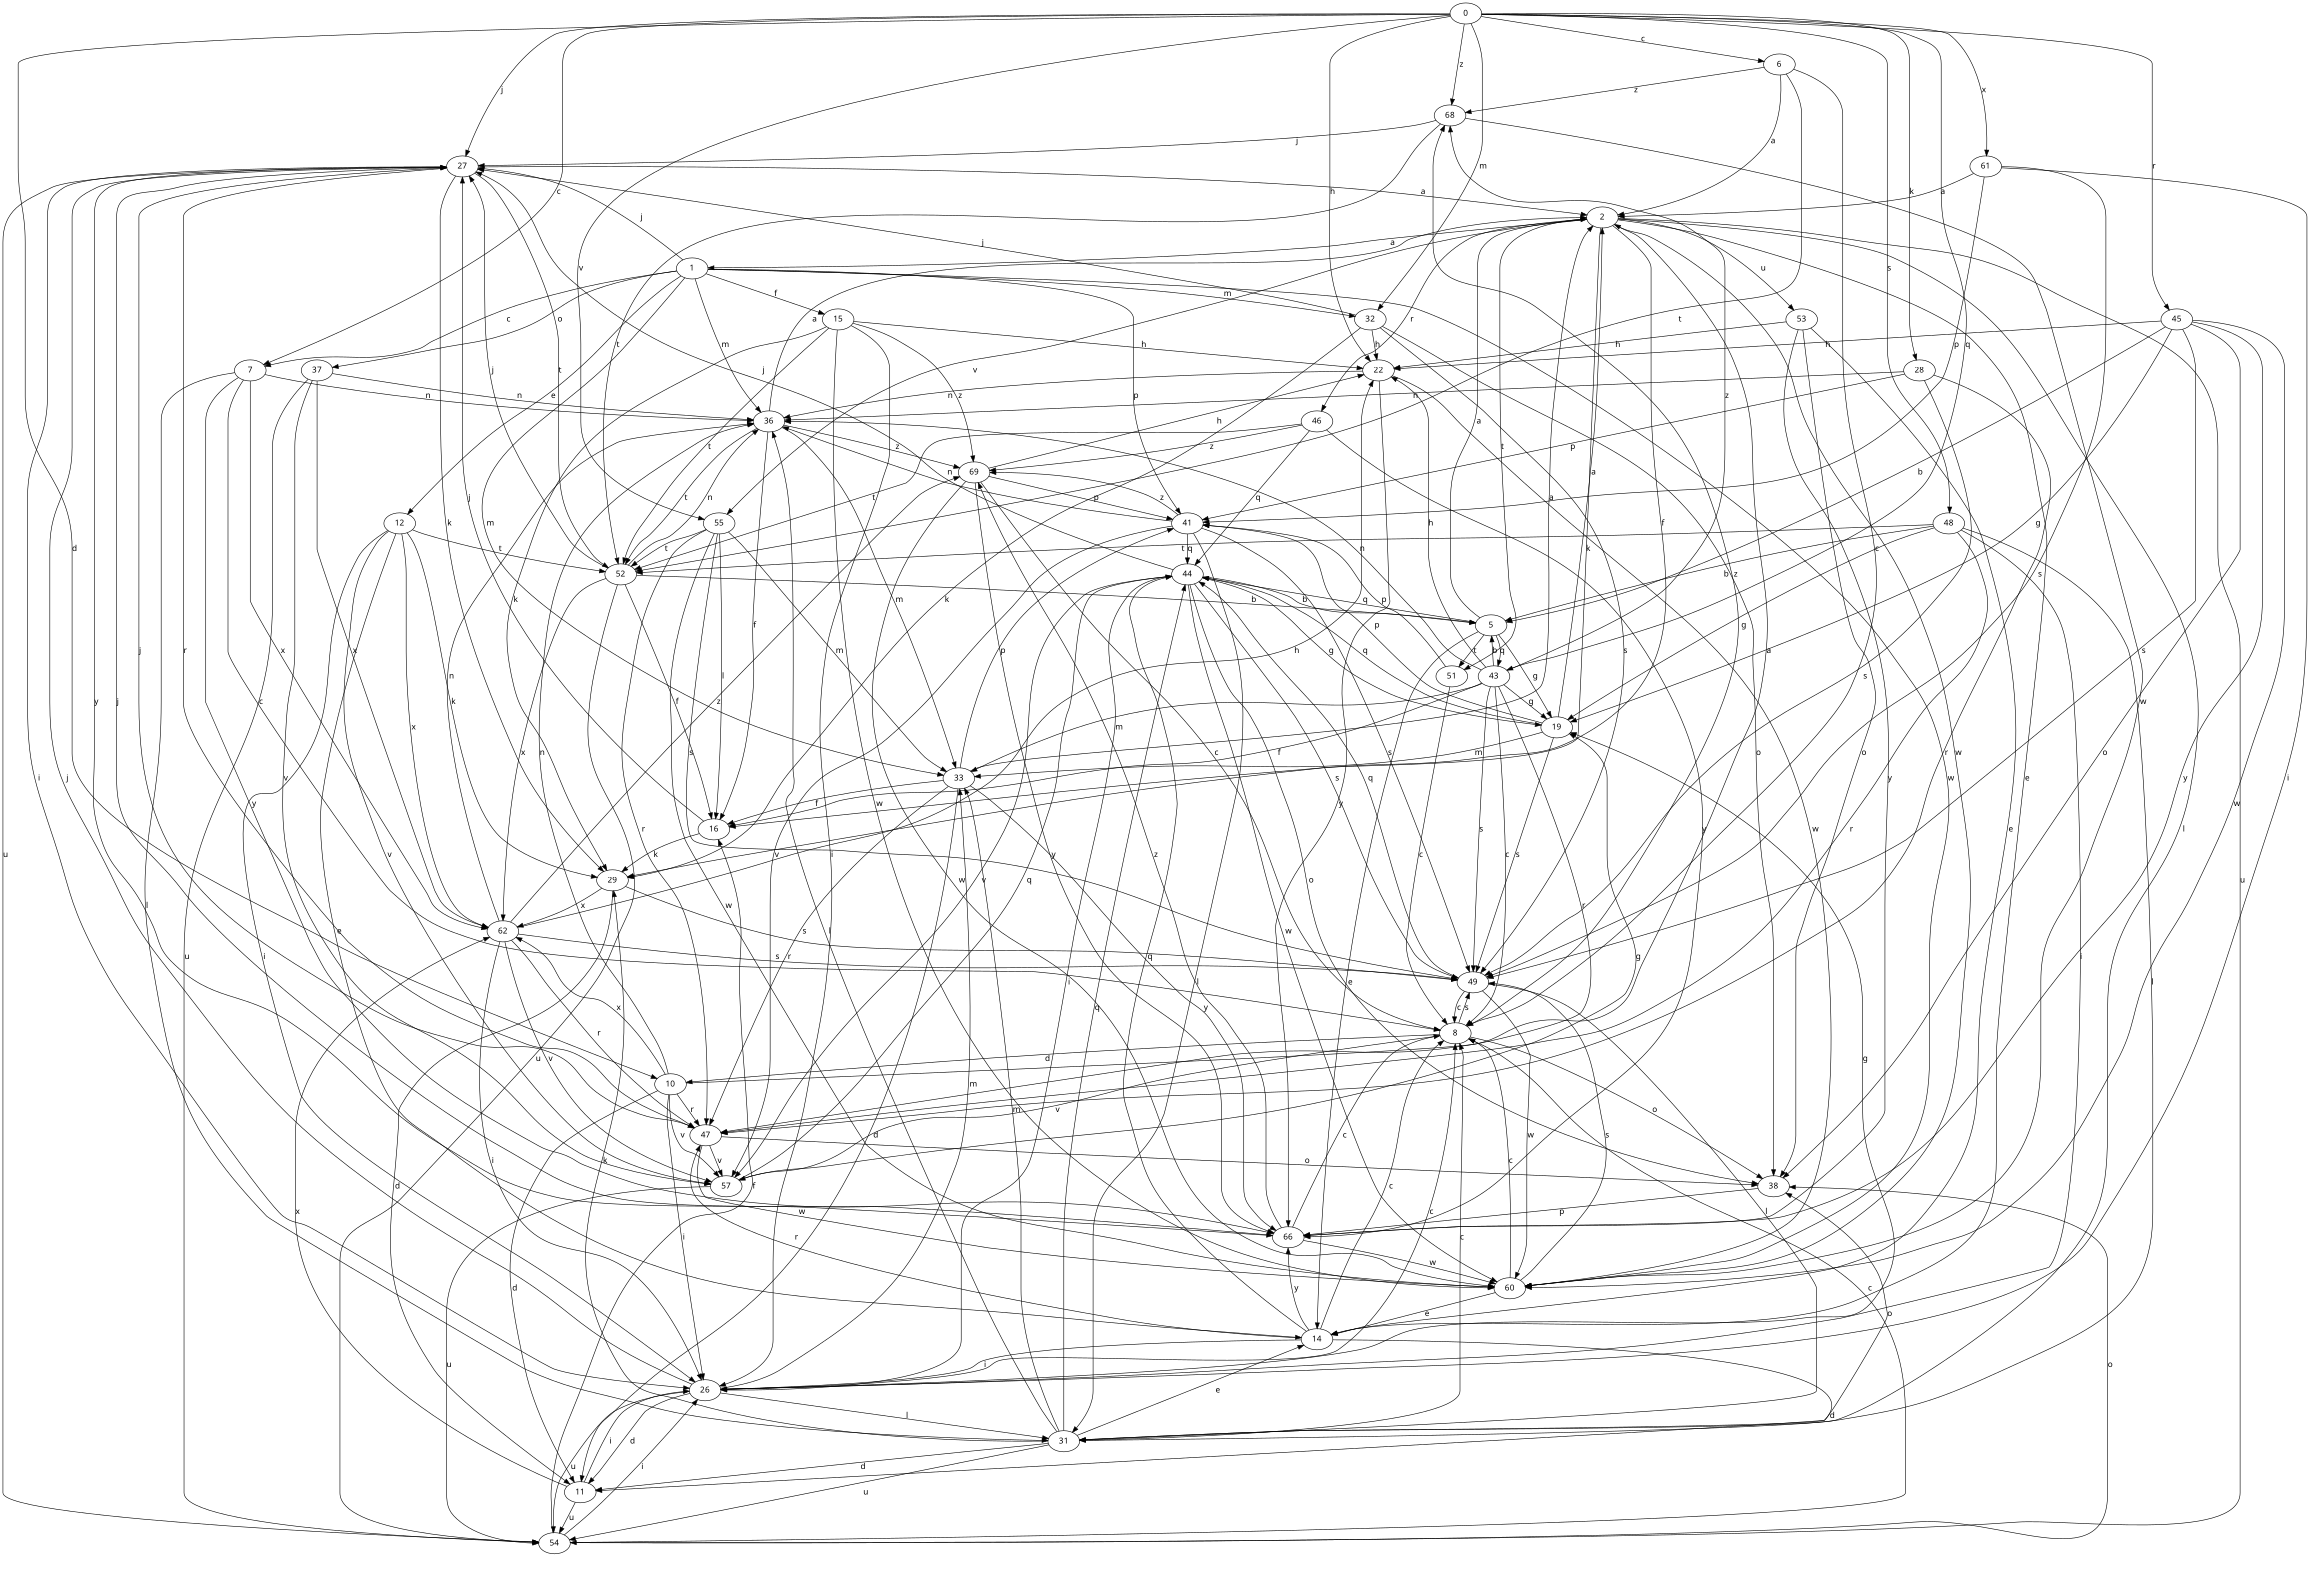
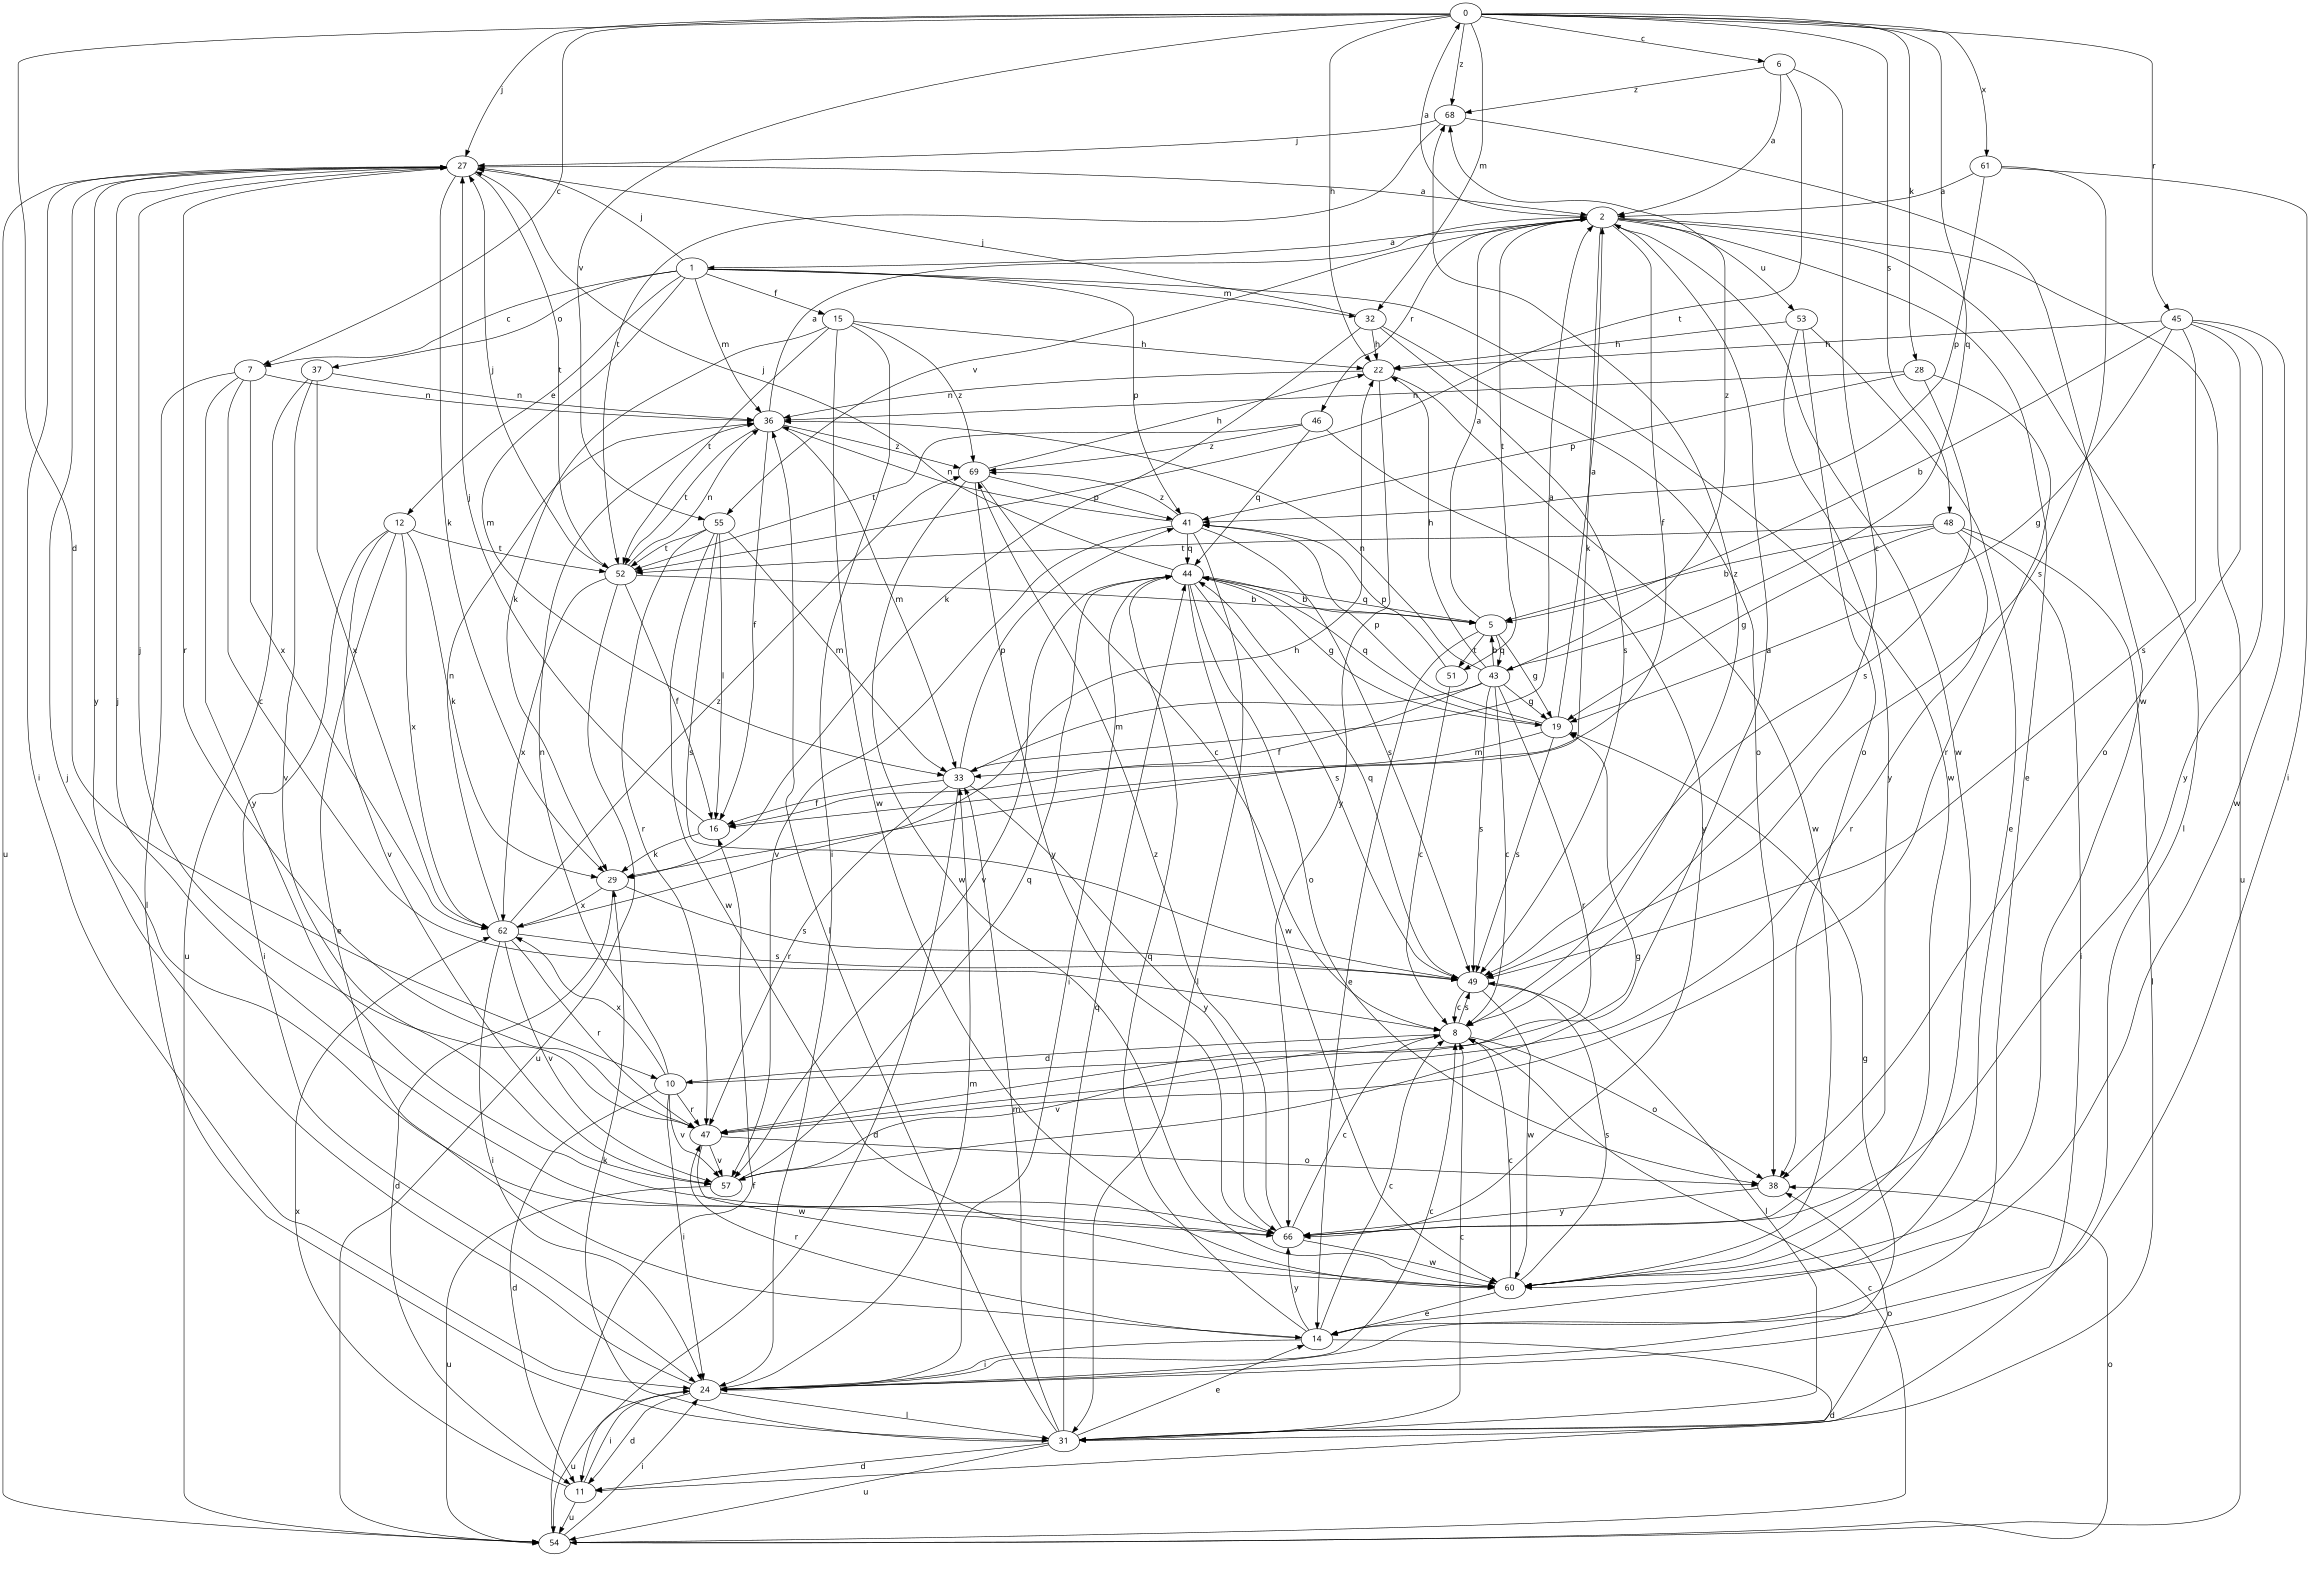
  strict digraph {
    fontname="Noto Sans"
    node [fontname="Noto Sans"]
    edge [fontname="Noto Sans"]
    0
    6
    7
    10
    22
    27
    28
    32
    43
    45
    48
    55
    61
    68
    2
    8
    52
    36
    31
    62
    66
    57
    11
-   24 [label=26]
+   24
    47
    60
    29
    54
    41
    49
    38
    33
    16
    5
    19
    1
    12
    15
    37
    14
    69
    44
    46
    51
    53
    0 -> 6 [label=c]
    0 -> 7 [label=c]
    0 -> 10 [label=d]
    0 -> 22 [label=h]
    0 -> 27 [label=j]
    0 -> 28 [label=k]
    0 -> 32 [label=m]
    0 -> 43 [label=q]
    0 -> 45 [label=r]
    0 -> 48 [label=s]
    0 -> 55 [label=v]
    0 -> 61 [label=x]
    0 -> 68 [label=z]
    6 -> 68 [label=z]
    6 -> 2 [label=a]
    6 -> 8 [label=c]
    6 -> 52 [label=t]
    7 -> 8 [label=c]
    7 -> 36 [label=n]
    7 -> 31 [label=l]
    7 -> 62 [label=x]
    7 -> 66 [label=y]
    10 -> 2 [label=a]
    10 -> 36 [label=n]
    10 -> 62 [label=x]
    10 -> 57 [label=v]
    10 -> 11 [label=d]
    10 -> 24 [label=i]
    10 -> 47 [label=r]
    22 -> 36 [label=n]
    22 -> 66 [label=y]
    22 -> 60 [label=w]
    27 -> 2 [label=a]
    27 -> 52 [label=t]
    27 -> 66 [label=y]
    27 -> 24 [label=i]
    27 -> 47 [label=r]
    27 -> 29 [label=k]
    27 -> 54 [label=u]
    28 -> 36 [label=n]
    28 -> 47 [label=r]
    28 -> 41 [label=p]
    28 -> 49 [label=s]
    32 -> 22 [label=h]
    32 -> 27 [label=j]
    32 -> 29 [label=k]
    32 -> 49 [label=s]
    32 -> 38 [label=o]
    43 -> 22 [label=h]
    43 -> 68 [label=z]
    43 -> 8 [label=c]
    43 -> 36 [label=n]
    43 -> 47 [label=r]
    43 -> 49 [label=s]
    43 -> 33 [label=m]
    43 -> 16 [label=f]
    43 -> 5 [label=b]
    43 -> 19 [label=g]
    45 -> 22 [label=h]
    45 -> 66 [label=y]
    45 -> 60 [label=w]
    45 -> 49 [label=s]
    45 -> 38 [label=o]
    45 -> 5 [label=b]
    45 -> 19 [label=g]
    48 -> 52 [label=t]
    48 -> 31 [label=l]
    48 -> 24 [label=i]
    48 -> 47 [label=r]
    48 -> 5 [label=b]
    48 -> 19 [label=g]
    55 -> 52 [label=t]
    55 -> 47 [label=r]
    55 -> 60 [label=w]
    55 -> 49 [label=s]
    55 -> 33 [label=m]
    55 -> 16 [label=l]
    61 -> 2 [label=a]
    61 -> 24 [label=i]
    61 -> 41 [label=p]
    61 -> 49 [label=s]
    68 -> 27 [label=j]
    68 -> 52 [label=t]
    68 -> 60 [label=w]
+   2 -> 0 [label=a]
    2 -> 55 [label=v]
    2 -> 31 [label=l]
    2 -> 60 [label=w]
    2 -> 29 [label=k]
    2 -> 54 [label=u]
    2 -> 16 [label=f]
    2 -> 1 [label=a]
    2 -> 14 [label=e]
    2 -> 46 [label=r]
    2 -> 51 [label=t]
    2 -> 53 [label=u]
    8 -> 10 [label=d]
    8 -> 68 [label=z]
    8 -> 57 [label=v]
    8 -> 49 [label=s]
    8 -> 38 [label=o]
    52 -> 27 [label=j]
    52 -> 36 [label=n]
    52 -> 62 [label=x]
    52 -> 54 [label=u]
    52 -> 16 [label=f]
    52 -> 5 [label=b]
    36 -> 2 [label=a]
    36 -> 52 [label=t]
    36 -> 33 [label=m]
    36 -> 16 [label=f]
    36 -> 69 [label=z]
    31 -> 8 [label=c]
    31 -> 36 [label=l]
    31 -> 11 [label=d]
    31 -> 29 [label=k]
    31 -> 54 [label=u]
    31 -> 38 [label=o]
    31 -> 33 [label=m]
    31 -> 14 [label=e]
    31 -> 44 [label=q]
    62 -> 22 [label=h]
    62 -> 36 [label=n]
    62 -> 57 [label=v]
    62 -> 24 [label=i]
    62 -> 47 [label=r]
    62 -> 49 [label=s]
    62 -> 69 [label=z]
    66 -> 27 [label=j]
    66 -> 8 [label=c]
    66 -> 60 [label=w]
    66 -> 69 [label=z]
    57 -> 54 [label=u]
    57 -> 19 [label=g]
    57 -> 44 [label=q]
    11 -> 62 [label=x]
    11 -> 24 [label=i]
    11 -> 54 [label=u]
    24 -> 27 [label=j]
    24 -> 8 [label=c]
    24 -> 31 [label=l]
    24 -> 11 [label=d]
    24 -> 54 [label=u]
    24 -> 33 [label=m]
    24 -> 19 [label=g]
    47 -> 27 [label=j]
    47 -> 57 [label=v]
    47 -> 60 [label=w]
    47 -> 38 [label=o]
    60 -> 8 [label=c]
    60 -> 49 [label=s]
    60 -> 14 [label=e]
    29 -> 62 [label=x]
    29 -> 11 [label=d]
    29 -> 49 [label=s]
    54 -> 8 [label=c]
    54 -> 24 [label=i]
    54 -> 38 [label=o]
    54 -> 16 [label=f]
    41 -> 36 [label=n]
    41 -> 31 [label=l]
    41 -> 57 [label=v]
    41 -> 49 [label=s]
    41 -> 69 [label=z]
    41 -> 44 [label=q]
    49 -> 8 [label=c]
    49 -> 31 [label=l]
    49 -> 60 [label=w]
    49 -> 44 [label=q]
-   38 -> 66 [label=p]
+   38 -> 66 [label=y]
    33 -> 2 [label=a]
    33 -> 66 [label=y]
    33 -> 11 [label=d]
    33 -> 47 [label=r]
    33 -> 41 [label=p]
    33 -> 16 [label=f]
    16 -> 27 [label=j]
    16 -> 29 [label=k]
    5 -> 43 [label=q]
    5 -> 2 [label=a]
    5 -> 19 [label=g]
    5 -> 14 [label=e]
    5 -> 44 [label=q]
    5 -> 51 [label=t]
    19 -> 2 [label=a]
    19 -> 41 [label=p]
    19 -> 49 [label=s]
    19 -> 33 [label=m]
    19 -> 44 [label=q]
    1 -> 7 [label=c]
    1 -> 27 [label=j]
    1 -> 32 [label=m]
    1 -> 36 [label=m]
    1 -> 60 [label=w]
    1 -> 41 [label=p]
    1 -> 33 [label=m]
    1 -> 12 [label=e]
    1 -> 15 [label=f]
    1 -> 37 [label=o]
    12 -> 52 [label=t]
    12 -> 62 [label=x]
    12 -> 57 [label=v]
    12 -> 24 [label=i]
    12 -> 29 [label=k]
    12 -> 14 [label=e]
    15 -> 22 [label=h]
    15 -> 52 [label=t]
    15 -> 24 [label=i]
    15 -> 60 [label=w]
    15 -> 29 [label=k]
    15 -> 69 [label=z]
    37 -> 36 [label=n]
    37 -> 62 [label=x]
    37 -> 57 [label=v]
    37 -> 54 [label=u]
    14 -> 8 [label=c]
    14 -> 66 [label=y]
    14 -> 11 [label=d]
    14 -> 24 [label=i]
    14 -> 47 [label=r]
    14 -> 44 [label=q]
    69 -> 22 [label=h]
    69 -> 8 [label=c]
    69 -> 66 [label=y]
    69 -> 60 [label=w]
    69 -> 41 [label=p]
    44 -> 27 [label=j]
    44 -> 57 [label=v]
    44 -> 24 [label=i]
    44 -> 60 [label=w]
    44 -> 49 [label=s]
    44 -> 38 [label=o]
    44 -> 5 [label=b]
    44 -> 19 [label=g]
    46 -> 52 [label=t]
    46 -> 66 [label=y]
    46 -> 69 [label=z]
    46 -> 44 [label=q]
    51 -> 8 [label=c]
    51 -> 41 [label=p]
    53 -> 22 [label=h]
    53 -> 66 [label=y]
    53 -> 38 [label=o]
    53 -> 14 [label=e]
  }
